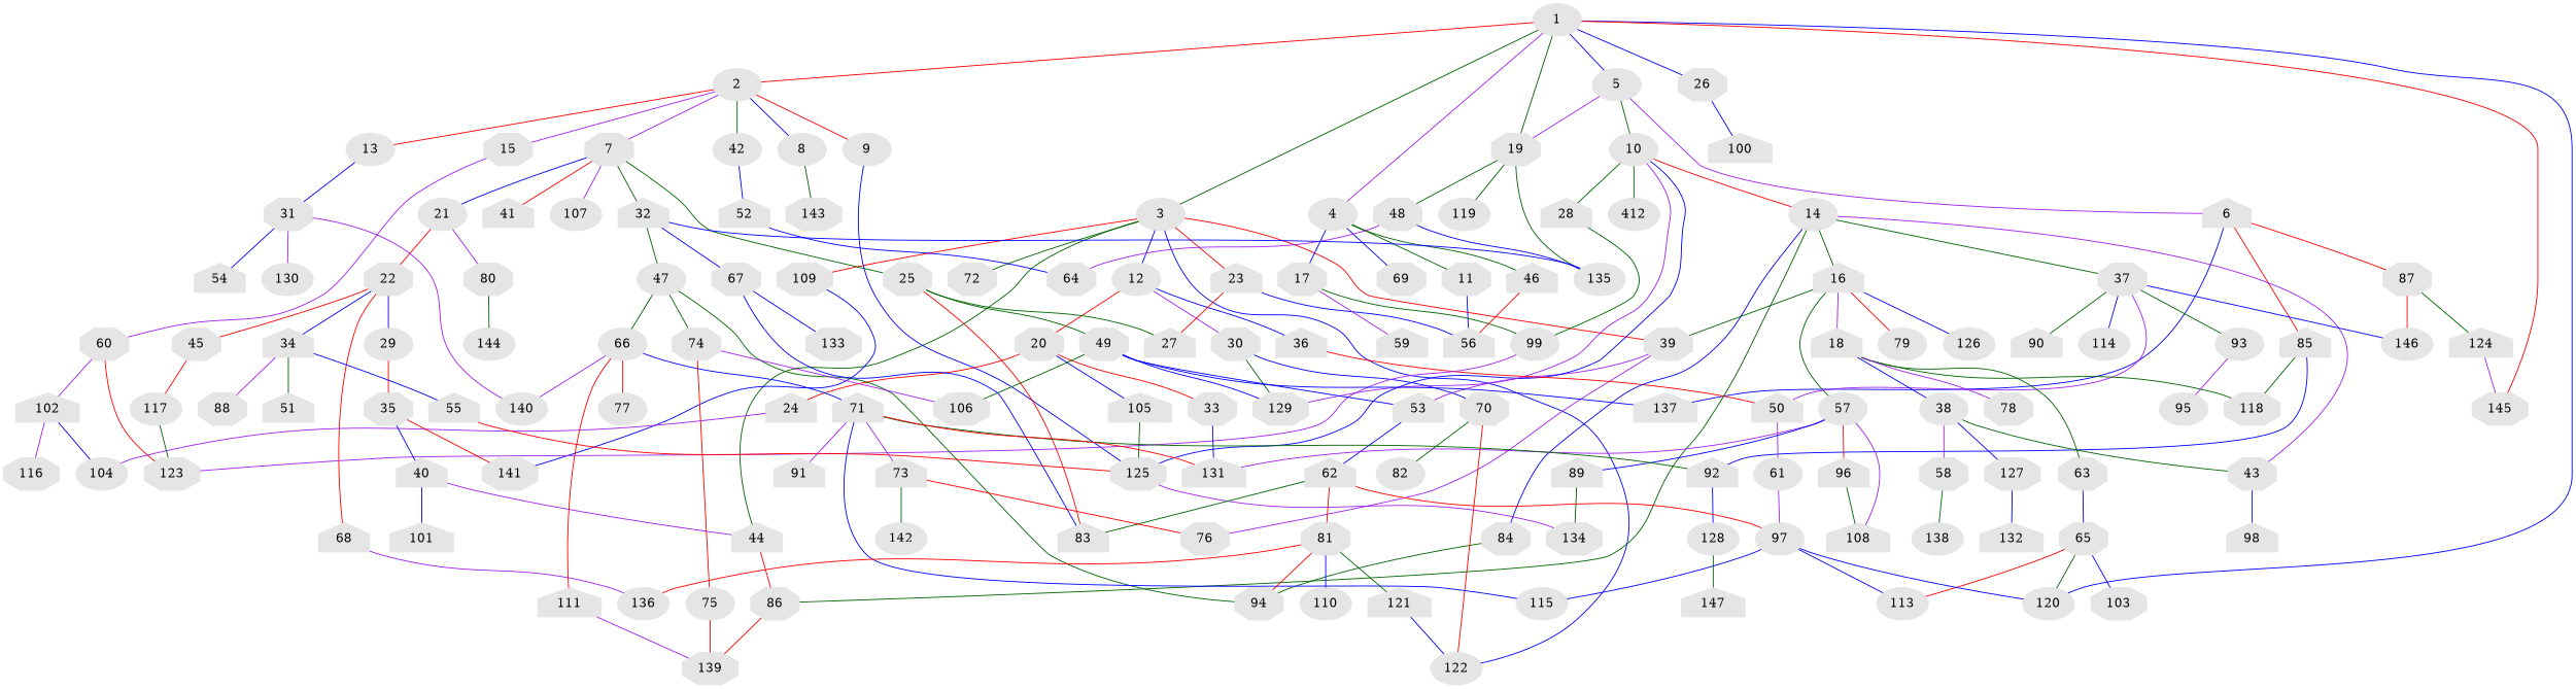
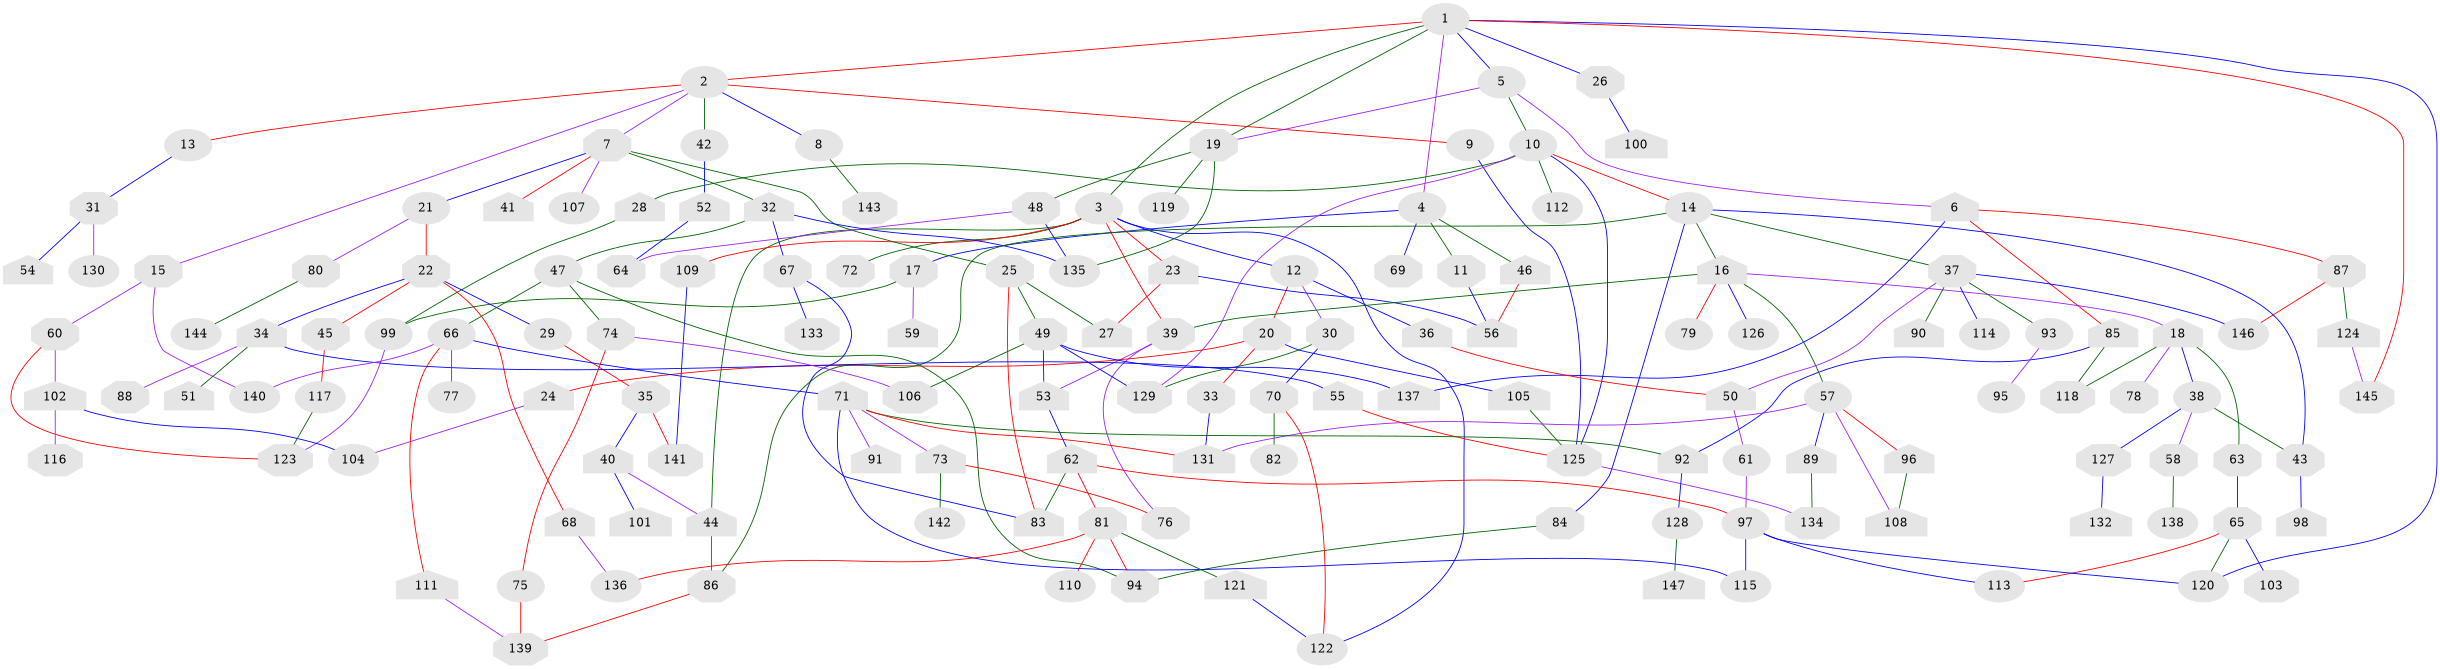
  graph {
    node [color=gray90 shape=octagon style=filled]
    edge [color=blue]
    1 [shape=ellipse]
    2 [shape=ellipse]
    3 [shape=ellipse]
    4 [shape=ellipse]
    5 [shape=ellipse]
    19
    26
    120 [shape=ellipse]
    145
    7
    8 [shape=ellipse]
    9 [shape=ellipse]
    13 [shape=ellipse]
    15
    42 [shape=ellipse]
    12 [shape=ellipse]
    23 [shape=house]
    39
    44 [shape=house]
    72
    109
    122 [shape=ellipse]
    11
    17
    46 [shape=house]
    69
    6 [shape=house]
    10 [shape=ellipse]
    48
    119 [shape=ellipse]
    135 [shape=ellipse]
    100 [shape=house]
    21 [shape=ellipse]
    25
    32 [shape=house]
    41 [shape=house]
    107 [shape=ellipse]
    143
    125
    31
    60
    140 [shape=ellipse]
    52 [shape=house]
    20
    30
    36 [shape=house]
    56 [shape=house]
    27 [shape=house]
    53 [shape=house]
    76
    86
    141
    59 [shape=house]
    99 [shape=ellipse]
    85 [shape=house]
    87
    137 [shape=house]
    14 [shape=ellipse]
    28 [shape=house]
-   112 [shape=ellipse label=412]
+   112 [shape=ellipse]
    129
    118
    92 [shape=house]
    146 [shape=ellipse]
    124 [shape=house]
    22
    80
    49
    83 [shape=house]
    47 [shape=ellipse]
    67
    134
    16 [shape=house]
    37
    43
    84
    24 [shape=house]
    33
    105 [shape=house]
    70
    50 [shape=house]
    54 [shape=house]
    130 [shape=ellipse]
    18 [shape=house]
    57 [shape=ellipse]
    79 [shape=ellipse]
    126 [shape=ellipse]
    90 [shape=house]
    93 [shape=ellipse]
    114 [shape=ellipse]
    98 [shape=house]
    94
    139
    102 [shape=house]
    123
    38 [shape=ellipse]
    63
    78
    131 [shape=house]
    89 [shape=house]
    96 [shape=house]
    108 [shape=house]
    58
    127
    65
    64
    104 [shape=ellipse]
    29 [shape=ellipse]
    34 [shape=house]
    45
    68 [shape=house]
    144 [shape=ellipse]
    35
    51 [shape=house]
    55 [shape=house]
    88
    117 [shape=ellipse]
    136 [shape=ellipse]
    106
    40 [shape=house]
    82 [shape=ellipse]
    66 [shape=ellipse]
    74
    133
    101 [shape=house]
    61 [shape=ellipse]
    95 [shape=ellipse]
    138 [shape=ellipse]
    132 [shape=house]
    62 [shape=house]
    71 [shape=house]
    77 [shape=ellipse]
    111 [shape=house]
    75 [shape=ellipse]
    97 [shape=ellipse]
    81
    116
    113 [shape=ellipse]
    115 [shape=ellipse]
    110 [shape=ellipse]
    121 [shape=house]
    103
    73 [shape=house]
    91 [shape=house]
    142 [shape=ellipse]
    128 [shape=ellipse]
    147 [shape=house]
    1 -- 2 [color=red]
    1 -- 3 [color=darkgreen]
    1 -- 4 [color=purple]
    1 -- 5
    1 -- 19 [color=darkgreen]
    1 -- 26
    1 -- 120
    1 -- 145 [color=red]
    2 -- 7 [color=purple]
    2 -- 8
    2 -- 9 [color=red]
    2 -- 13 [color=red]
    2 -- 15 [color=purple]
    2 -- 42 [color=darkgreen]
    3 -- 12
    3 -- 23 [color=red]
    3 -- 39 [color=red]
    3 -- 44 [color=darkgreen]
    3 -- 72 [color=darkgreen]
    3 -- 109 [color=red]
    3 -- 122
    4 -- 11 [color=darkgreen]
    4 -- 17
    4 -- 46 [color=darkgreen]
    4 -- 69
    5 -- 19 [color=purple]
    5 -- 6 [color=purple]
    5 -- 10 [color=darkgreen]
    19 -- 48 [color=darkgreen]
    19 -- 119 [color=darkgreen]
    19 -- 135 [color=darkgreen]
    26 -- 100
    7 -- 21
    7 -- 25 [color=darkgreen]
    7 -- 32 [color=darkgreen]
    7 -- 41 [color=red]
    7 -- 107 [color=purple]
    8 -- 143 [color=darkgreen]
    9 -- 125
    13 -- 31
    15 -- 60 [color=purple]
-   31 -- 140 [color=purple]
+   15 -- 140 [color=purple]
    42 -- 52
    12 -- 20 [color=red]
    12 -- 30 [color=purple]
    12 -- 36
    23 -- 56
    23 -- 27 [color=red]
    39 -- 53 [color=purple]
    39 -- 76 [color=purple]
    44 -- 86 [color=red]
    109 -- 141
    11 -- 56
    17 -- 59 [color=purple]
    17 -- 99 [color=darkgreen]
    46 -- 56 [color=red]
    6 -- 85 [color=red]
    6 -- 87 [color=red]
    6 -- 137
    10 -- 125
    10 -- 14 [color=red]
    10 -- 28 [color=darkgreen]
    10 -- 112 [color=darkgreen]
    10 -- 129 [color=purple]
    48 -- 135
    48 -- 64 [color=purple]
    21 -- 22 [color=red]
    21 -- 80 [color=purple]
    25 -- 27 [color=darkgreen]
    25 -- 49 [color=darkgreen]
    25 -- 83 [color=red]
    32 -- 135
    32 -- 47 [color=darkgreen]
    32 -- 67
    125 -- 134 [color=purple]
    31 -- 54
    31 -- 130 [color=purple]
    60 -- 102 [color=purple]
    60 -- 123 [color=red]
    52 -- 64
    20 -- 24 [color=red]
    20 -- 33 [color=red]
    20 -- 105
    30 -- 129 [color=darkgreen]
    30 -- 70
    36 -- 50 [color=red]
    53 -- 62
    86 -- 139 [color=red]
    99 -- 123 [color=purple]
    85 -- 118 [color=darkgreen]
    85 -- 92
    87 -- 146 [color=red]
    87 -- 124 [color=darkgreen]
    14 -- 86 [color=darkgreen]
    14 -- 16 [color=darkgreen]
    14 -- 37 [color=darkgreen]
-   14 -- 43 [color=purple]
+   14 -- 43
    14 -- 84
    28 -- 99 [color=darkgreen]
    92 -- 128
    124 -- 145 [color=purple]
    22 -- 29
    22 -- 34
    22 -- 45 [color=red]
    22 -- 68 [color=red]
    80 -- 144 [color=darkgreen]
    49 -- 53
    49 -- 137
    49 -- 129
    49 -- 106 [color=darkgreen]
    47 -- 94 [color=darkgreen]
    47 -- 66 [color=darkgreen]
    47 -- 74 [color=darkgreen]
    67 -- 83
    67 -- 133
    16 -- 39 [color=darkgreen]
    16 -- 18 [color=purple]
    16 -- 57 [color=darkgreen]
    16 -- 79 [color=red]
    16 -- 126
    37 -- 146
    37 -- 50 [color=purple]
    37 -- 90 [color=darkgreen]
    37 -- 93 [color=darkgreen]
    37 -- 114
    43 -- 98
    84 -- 94 [color=darkgreen]
    24 -- 104 [color=purple]
    33 -- 131
    105 -- 125 [color=darkgreen]
    70 -- 122 [color=red]
    70 -- 82 [color=darkgreen]
    50 -- 61 [color=purple]
    18 -- 118 [color=darkgreen]
    18 -- 38
    18 -- 63 [color=darkgreen]
    18 -- 78 [color=purple]
    57 -- 131 [color=purple]
    57 -- 89
    57 -- 96 [color=red]
    57 -- 108 [color=purple]
    93 -- 95 [color=purple]
    102 -- 104
    102 -- 116 [color=purple]
    38 -- 43 [color=darkgreen]
    38 -- 58 [color=purple]
    38 -- 127
    63 -- 65
    89 -- 134 [color=darkgreen]
    96 -- 108 [color=darkgreen]
    58 -- 138 [color=darkgreen]
    127 -- 132
    65 -- 120 [color=darkgreen]
    65 -- 113 [color=red]
    65 -- 103
    29 -- 35 [color=red]
    34 -- 51 [color=darkgreen]
    34 -- 55
    34 -- 88 [color=purple]
    45 -- 117 [color=red]
    68 -- 136 [color=purple]
    35 -- 141 [color=red]
    35 -- 40
    55 -- 125 [color=red]
    117 -- 123 [color=darkgreen]
    40 -- 44 [color=purple]
    40 -- 101
    66 -- 140 [color=purple]
    66 -- 71
    66 -- 77 [color=red]
    66 -- 111 [color=red]
    74 -- 106 [color=purple]
    74 -- 75 [color=red]
    61 -- 97 [color=purple]
    62 -- 83 [color=darkgreen]
    62 -- 97 [color=red]
    62 -- 81 [color=red]
    71 -- 92 [color=darkgreen]
    71 -- 131 [color=red]
    71 -- 115
    71 -- 73 [color=purple]
    71 -- 91 [color=purple]
    111 -- 139 [color=purple]
    75 -- 139 [color=red]
    97 -- 120
    97 -- 113
    97 -- 115
    81 -- 94 [color=red]
    81 -- 136 [color=red]
-   81 -- 110
+   81 -- 110 [color=red]
    81 -- 121 [color=darkgreen]
    121 -- 122
    73 -- 76 [color=red]
    73 -- 142 [color=darkgreen]
    128 -- 147 [color=darkgreen]
  }
